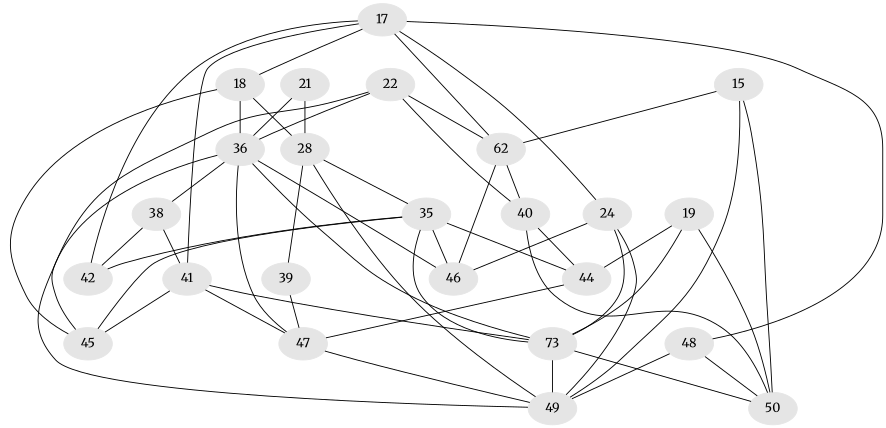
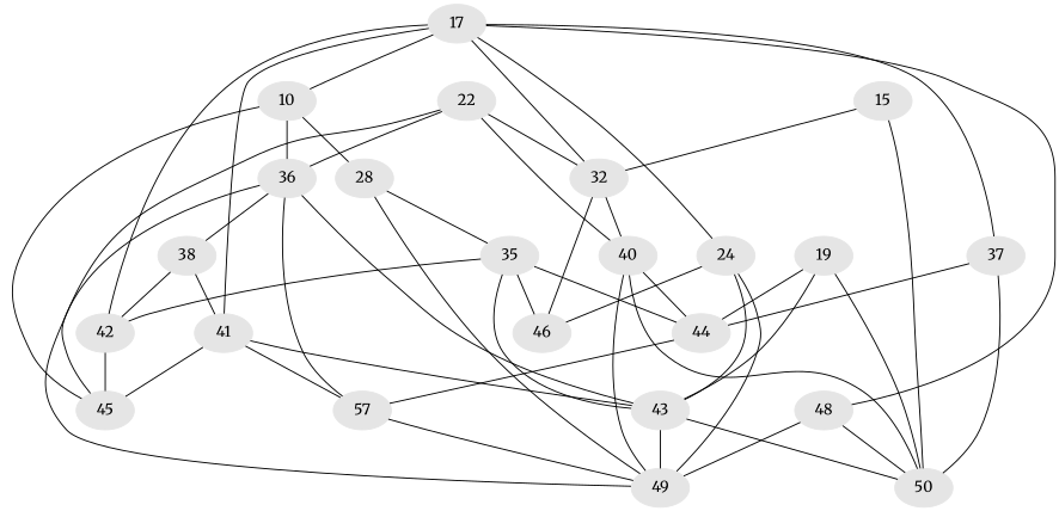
  graph {
    fontname=Merriweather
    node [color=gray90 fontname=Merriweather style=filled]
    edge [fontname=Merriweather]
    15
-   32 [label=62]
+   32
    49 [super="+3+11+30"]
    50 [super="+9"]
    28 [super="+1"]
-   21
    36 [super="+34"]
    40 [super="+7"]
    46
    17 [super="+4+8"]
-   18
+   18 [label=10]
    24
+   37
    41 [super="+14+33"]
    42 [super="+26"]
    48 [super="+13"]
    45
-   43 [super="+10+23+29" label=73]
+   43 [super="+10+23+29"]
    44 [super="+27"]
-   47 [super="+20"]
+   47 [super="+20" label=57]
    35 [super="+12+31"]
-   39
    38 [super="+25"]
    19
    22
    15 -- 32
-   15 -- 49
+   40 -- 49
    15 -- 50
    32 -- 40 [weight=2]
    32 -- 46
    28 -- 49
    28 -- 35
-   28 -- 39
-   21 -- 28 [weight=2]
-   21 -- 36
    36 -- 49
-   36 -- 46
    36 -- 43
    36 -- 47
    36 -- 38 [weight=3]
    40 -- 50
    40 -- 44 [weight=2]
    17 -- 32
    17 -- 18
    17 -- 24
+   17 -- 37
    17 -- 41
    17 -- 42 [weight=2]
    17 -- 48
    18 -- 28
    18 -- 36
    18 -- 45
    24 -- 49
    24 -- 46
    24 -- 43
+   37 -- 50
+   37 -- 44
    41 -- 45
    41 -- 43 [weight=4]
    41 -- 47
-   35 -- 45
+   42 -- 45
    48 -- 49 [weight=3]
    48 -- 50
    43 -- 49
    43 -- 50
    44 -- 47
    47 -- 49 [weight=2]
    35 -- 46
    35 -- 42 [weight=2]
    35 -- 43
    35 -- 44 [weight=3]
-   39 -- 47
    38 -- 41 [weight=2]
    38 -- 42
    19 -- 50 [weight=2]
    19 -- 43
    19 -- 44
    22 -- 32
    22 -- 36
    22 -- 40
    22 -- 45
  }
